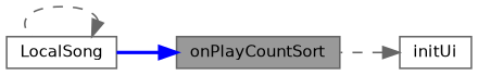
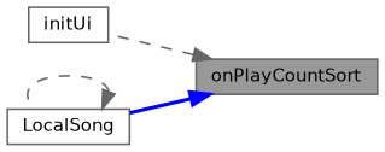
  digraph {
    rankdir=RL
    node [color=grey40 fillcolor=white fontname=Helvetica fontsize=10 shape=box style=filled]
    edge [color=gray40 dir=back fontname=Helvetica fontsize=10 labelfontname=Helvetica labelfontsize=10 style=dashed]
    n1 [color=gray40 fillcolor=grey60 fontcolor=black height=0.2 label=onPlayCountSort width=0.4]
    n2 [height=0.2 label=initUi width=0.4]
    n3 [height=0.2 label=LocalSong width=0.4]
-   n2 -> n1
+   n1 -> n2
    n1 -> n3 [color=blue style=bold]
    n3 -> n3
  }
